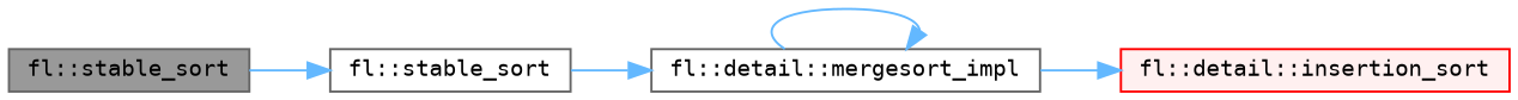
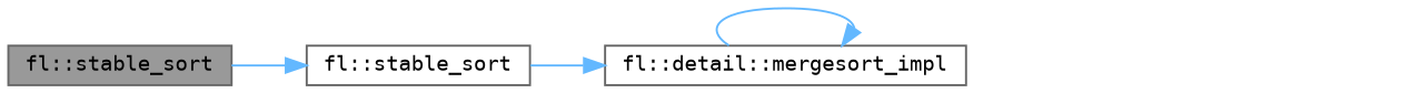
  digraph {
    fontname="DejaVu Sans Mono"
    rankdir=LR
    node [color=grey40 fillcolor=white fontname="DejaVu Sans Mono" fontsize=10 shape=box style=filled]
    edge [color=steelblue1 fontname="DejaVu Sans Mono" fontsize=10 labelfontname=Helvetica labelfontsize=10 style=solid]
    n1 [color=gray40 fillcolor=grey60 fontcolor=black height=0.2 label="fl::stable_sort" width=0.4]
    n2 [height=0.2 label="fl::stable_sort" width=0.4]
    n3 [height=0.2 label="fl::detail::mergesort_impl" width=0.4]
-   n4 [color=red fillcolor="#FFF0F0" height=0.2 label="fl::detail::insertion_sort" width=0.4]
    n1 -> n2
    n2 -> n3
    n3 -> n3
-   n3 -> n4
  }
